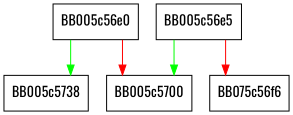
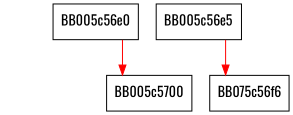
  digraph {
    fontname=Oswald
    splines=ortho
    node [fontname=Oswald shape=box]
    edge [color=green fontname=Oswald]
    BB005c56e0
-   BB005c5738
    BB005c5700
    BB005c56e5
    n5 [label=BB075c56f6]
-   BB005c56e0 -> BB005c5738
    BB005c56e0 -> BB005c5700 [color=red]
-   BB005c56e5 -> BB005c5700
    BB005c56e5 -> n5 [color=red]
  }
